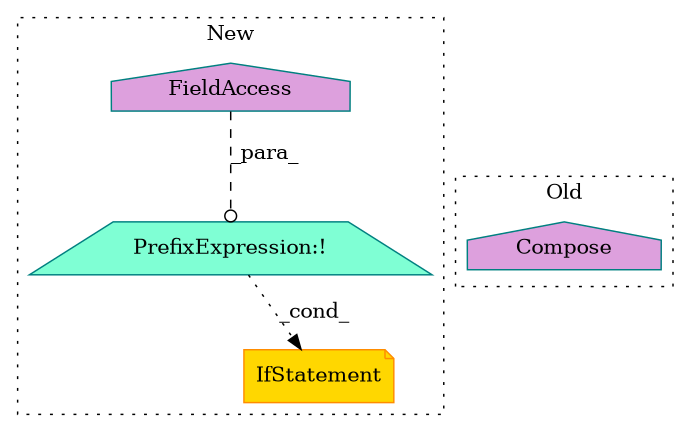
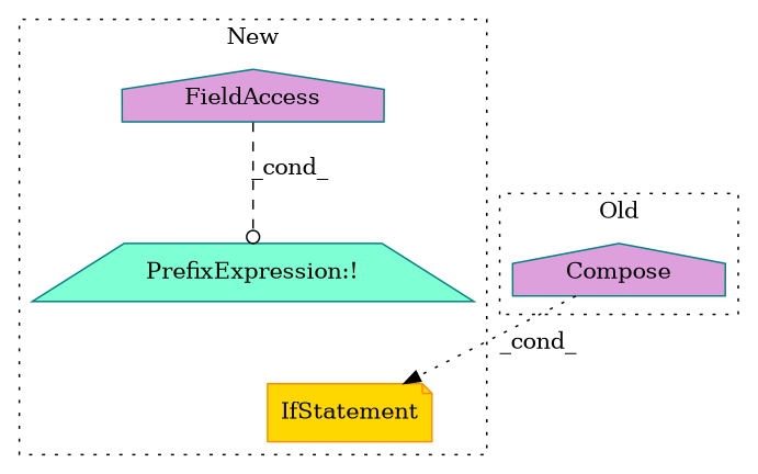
  digraph {
    node [shape=house style=filled fillcolor=plum color=teal]
    n1 [a=25 l="4,2" label=IfStatement s="2110,2141" shape=note fillcolor=gold color=darkorange]
    n2 [a=38 l=1 label="PrefixExpression:!" s=2129 shape=trapezium fillcolor=aquamarine]
    n3 [a=22 l=11 label=FieldAccess s=2130]
    n4 [a=32 l="8,1" label=Compose s="1889,2102"]
    subgraph cluster_1 {
      label=New
      style=dotted
      n1
      n2
      n3
    }
    subgraph cluster_2 {
      label=Old
      style=dotted
      n4
    }
-   n2 -> n1 [label=_cond_ style=dotted arrowhead=normal]
-   n3 -> n2 [label=_para_ style=dashed arrowhead=odot]
+   n4 -> n1 [label=_cond_ style=dotted arrowhead=normal]
+   n3 -> n2 [label=_cond_ style=dashed arrowhead=odot]
  }
